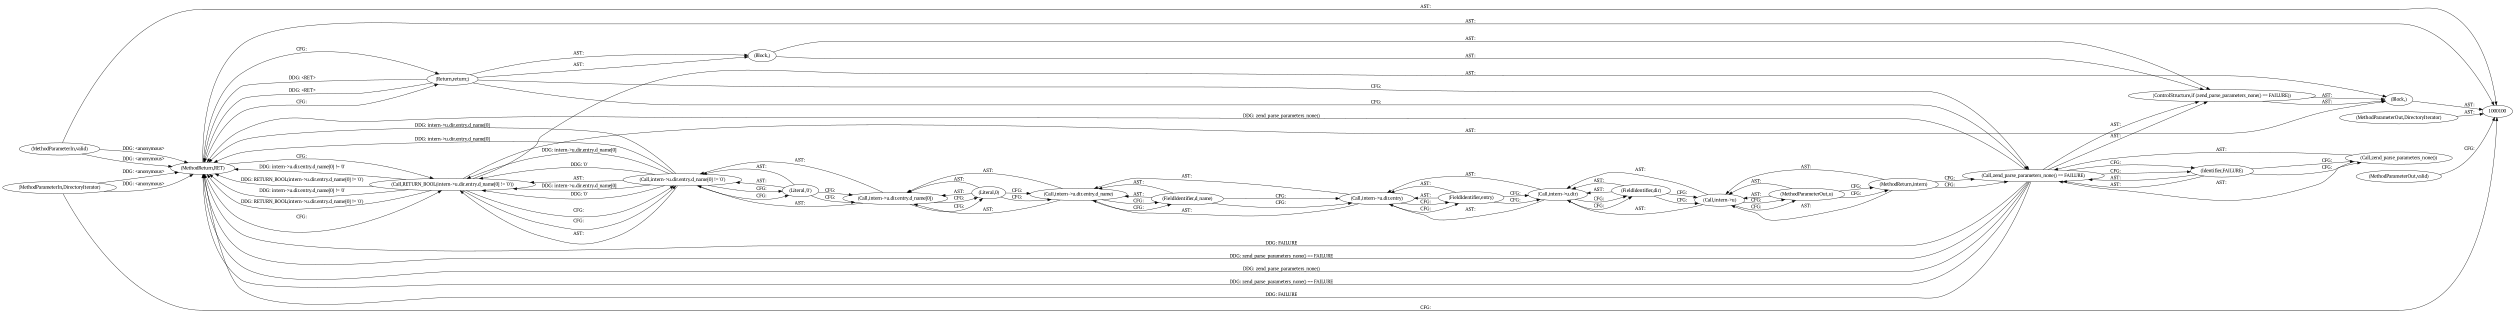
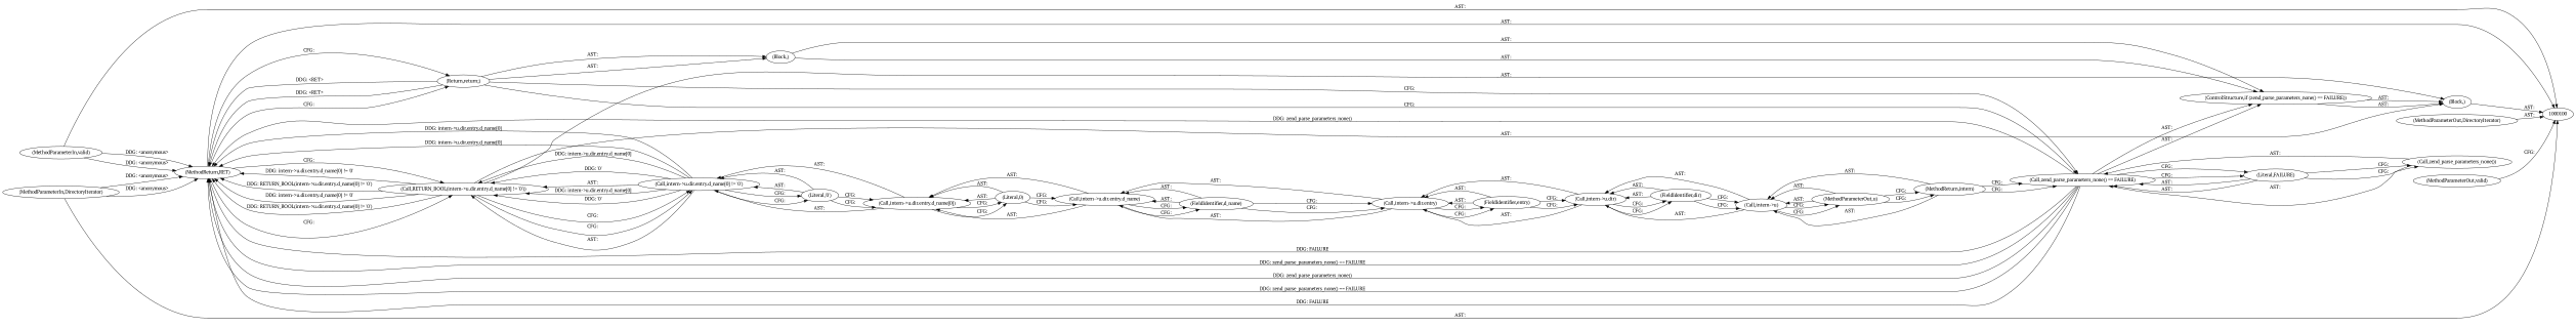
  digraph {
    fontname="PT Serif"
    rankdir=LR
    node [fontname="PT Serif"]
    edge [fontname="PT Serif"]
    n1 [label="(MethodReturn,RET)"]
    n2 [label="(Return,return;)"]
    n3 [label="(Call,RETURN_BOOL(intern->u.dir.entry.d_name[0] != '\0'))"]
    1000100
    n5 [label="(Call,zend_parse_parameters_none() == FAILURE)"]
    n6 [label="(Block,)"]
    n7 [label="(Block,)"]
    n8 [label="(Call,intern->u.dir.entry.d_name[0] != '\0')"]
    n9 [label="(MethodParameterIn,DirectoryIterator)"]
    n10 [label="(MethodParameterOut,DirectoryIterator)"]
    n11 [label="(MethodParameterIn,valid)"]
    n12 [label="(MethodParameterOut,valid)"]
    n13 [label="(ControlStructure,if (zend_parse_parameters_none() == FAILURE))"]
-   n14 [label="(Identifier,FAILURE)"]
+   n14 [label="(Literal,FAILURE)"]
    n15 [label="(Call,zend_parse_parameters_none())"]
    n16 [label="(Literal,'\0')"]
    n17 [label="(Call,intern->u.dir.entry.d_name[0])"]
    n18 [label="(Literal,0)"]
    n19 [label="(Call,intern->u.dir.entry.d_name)"]
    n20 [label="(FieldIdentifier,d_name)"]
    n21 [label="(Call,intern->u.dir.entry)"]
    n22 [label="(FieldIdentifier,entry)"]
    n23 [label="(Call,intern->u.dir)"]
    n24 [label="(FieldIdentifier,dir)"]
    n25 [label="(Call,intern->u)"]
    n26 [label="(MethodParameterOut,u)"]
    n27 [label="(MethodReturn,intern)"]
    n1 -> n2 [label="CFG: "]
    n1 -> n2 [label="CFG: "]
    n1 -> n3 [label="CFG: "]
    n1 -> n3 [label="CFG: "]
    n1 -> 1000100 [label="AST: "]
    n2 -> n1 [label="DDG: <RET>"]
    n2 -> n1 [label="DDG: <RET>"]
    n2 -> n5 [label="CFG: "]
    n2 -> n5 [label="CFG: "]
    n2 -> n6 [label="AST: "]
    n2 -> n6 [label="AST: "]
    n3 -> n1 [label="DDG: intern->u.dir.entry.d_name[0] != '\0'"]
    n3 -> n1 [label="DDG: RETURN_BOOL(intern->u.dir.entry.d_name[0] != '\0')"]
    n3 -> n1 [label="DDG: intern->u.dir.entry.d_name[0] != '\0'"]
    n3 -> n1 [label="DDG: RETURN_BOOL(intern->u.dir.entry.d_name[0] != '\0')"]
    n3 -> n7 [label="AST: "]
    n3 -> n7 [label="AST: "]
    n3 -> n8 [label="CFG: "]
    n3 -> n8 [label="CFG: "]
    n5 -> n1 [label="DDG: FAILURE"]
    n5 -> n1 [label="DDG: zend_parse_parameters_none() == FAILURE"]
    n5 -> n1 [label="DDG: zend_parse_parameters_none()"]
    n5 -> n1 [label="DDG: FAILURE"]
    n5 -> n1 [label="DDG: zend_parse_parameters_none() == FAILURE"]
    n5 -> n1 [label="DDG: zend_parse_parameters_none()"]
    n5 -> n13 [label="AST: "]
    n5 -> n13 [label="AST: "]
    n5 -> n14 [label="CFG: "]
    n5 -> n14 [label="CFG: "]
    n6 -> n13 [label="AST: "]
    n6 -> n13 [label="AST: "]
    n7 -> 1000100 [label="AST: "]
    n8 -> n1 [label="DDG: intern->u.dir.entry.d_name[0]"]
    n8 -> n1 [label="DDG: intern->u.dir.entry.d_name[0]"]
    n8 -> n3 [label="AST: "]
    n8 -> n3 [label="DDG: intern->u.dir.entry.d_name[0]"]
    n8 -> n3 [label="DDG: '\0'"]
    n8 -> n3 [label="AST: "]
    n8 -> n3 [label="DDG: intern->u.dir.entry.d_name[0]"]
    n8 -> n3 [label="DDG: '\0'"]
    n8 -> n16 [label="CFG: "]
    n8 -> n16 [label="CFG: "]
    n9 -> n1 [label="DDG: <anonymous>"]
    n9 -> n1 [label="DDG: <anonymous>"]
-   n9 -> 1000100 [label="CFG: "]
+   n9 -> 1000100 [label="AST: "]
    n10 -> 1000100 [label="AST: "]
    n11 -> n1 [label="DDG: <anonymous>"]
    n11 -> n1 [label="DDG: <anonymous>"]
    n11 -> 1000100 [label="AST: "]
    n12 -> 1000100 [label="CFG: "]
    n13 -> n7 [label="AST: "]
    n13 -> n7 [label="AST: "]
    n14 -> n5 [label="AST: "]
    n14 -> n5 [label="AST: "]
    n14 -> n15 [label="CFG: "]
    n14 -> n15 [label="CFG: "]
    n15 -> n5 [label="AST: "]
    n15 -> n5 [label="AST: "]
    n16 -> n8 [label="AST: "]
    n16 -> n8 [label="AST: "]
    n16 -> n17 [label="CFG: "]
    n16 -> n17 [label="CFG: "]
    n17 -> n8 [label="AST: "]
    n17 -> n8 [label="AST: "]
    n17 -> n18 [label="CFG: "]
    n17 -> n18 [label="CFG: "]
    n18 -> n17 [label="AST: "]
    n18 -> n17 [label="AST: "]
    n18 -> n19 [label="CFG: "]
    n18 -> n19 [label="CFG: "]
    n19 -> n17 [label="AST: "]
    n19 -> n17 [label="AST: "]
    n19 -> n20 [label="CFG: "]
    n19 -> n20 [label="CFG: "]
    n20 -> n19 [label="AST: "]
    n20 -> n19 [label="AST: "]
    n20 -> n21 [label="CFG: "]
    n20 -> n21 [label="CFG: "]
    n21 -> n19 [label="AST: "]
    n21 -> n19 [label="AST: "]
    n21 -> n22 [label="CFG: "]
    n21 -> n22 [label="CFG: "]
    n22 -> n21 [label="AST: "]
    n22 -> n21 [label="AST: "]
    n22 -> n23 [label="CFG: "]
    n22 -> n23 [label="CFG: "]
    n23 -> n21 [label="AST: "]
    n23 -> n21 [label="AST: "]
    n23 -> n24 [label="CFG: "]
    n23 -> n24 [label="CFG: "]
    n24 -> n23 [label="AST: "]
    n24 -> n23 [label="AST: "]
    n24 -> n25 [label="CFG: "]
    n24 -> n25 [label="CFG: "]
    n25 -> n23 [label="AST: "]
    n25 -> n23 [label="AST: "]
    n25 -> n26 [label="CFG: "]
    n25 -> n26 [label="CFG: "]
    n26 -> n25 [label="AST: "]
    n26 -> n25 [label="AST: "]
    n26 -> n27 [label="CFG: "]
    n26 -> n27 [label="CFG: "]
    n27 -> n5 [label="CFG: "]
    n27 -> n5 [label="CFG: "]
    n27 -> n25 [label="AST: "]
    n27 -> n25 [label="AST: "]
  }
